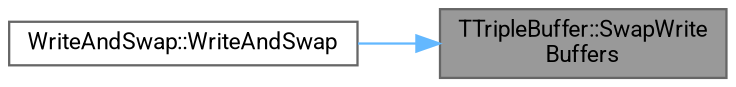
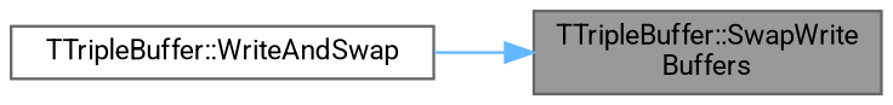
  digraph {
    rankdir=RL
    fontname=Roboto
    node [fontname=Roboto fontsize=10 shape=box style=filled]
    n1 [color=gray40 fillcolor=grey60 fontcolor=black height=0.2 label="TTripleBuffer::SwapWrite\lBuffers" width=0.4]
-   n2 [color=grey40 fillcolor=white height=0.2 label="WriteAndSwap::WriteAndSwap" width=0.4]
+   n2 [color=grey40 fillcolor=white height=0.2 label="TTripleBuffer::WriteAndSwap" width=0.4]
    n1 -> n2 [color=steelblue1 dir=back fontname=Roboto fontsize=10 labelfontname=Helvetica labelfontsize=10 style=solid]
  }
